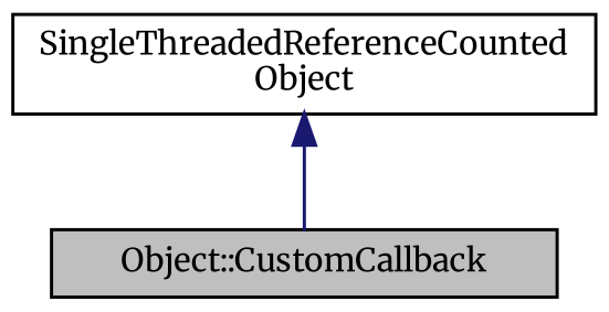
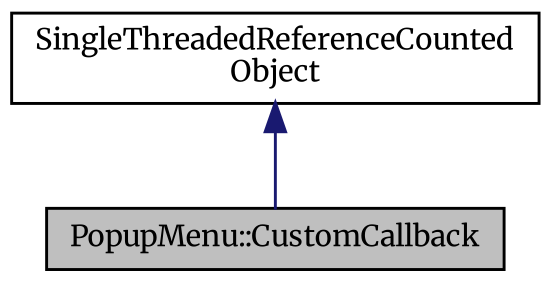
  digraph {
    fontname=Merriweather
    node [color=black fontname=Merriweather fontsize=10 shape=record]
-   n1 [fillcolor=grey75 fontcolor=black height=0.2 label="Object::CustomCallback" style=filled width=0.4]
+   n1 [fillcolor=grey75 fontcolor=black height=0.2 label="PopupMenu::CustomCallback" style=filled width=0.4]
    n2 [height=0.2 label="SingleThreadedReferenceCounted\lObject" width=0.4]
    n2 -> n1 [color=midnightblue dir=back fontname=Merriweather fontsize=10 labelfontname=Helvetica labelfontsize=10 style=solid]
  }
